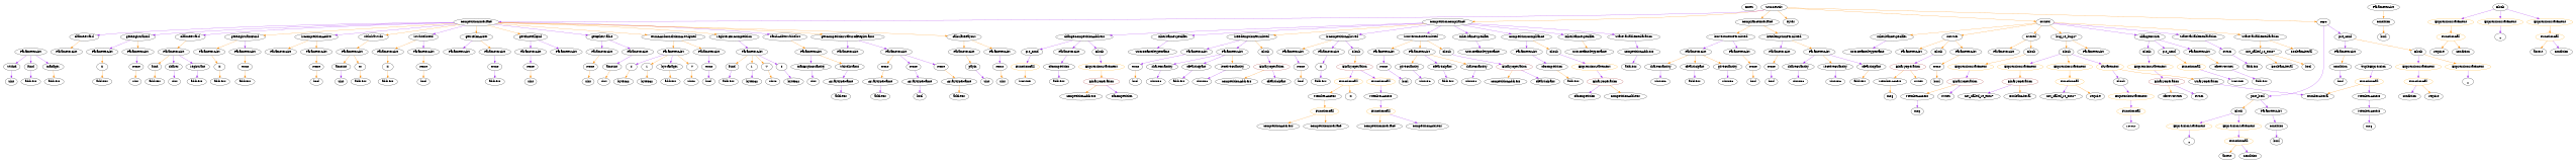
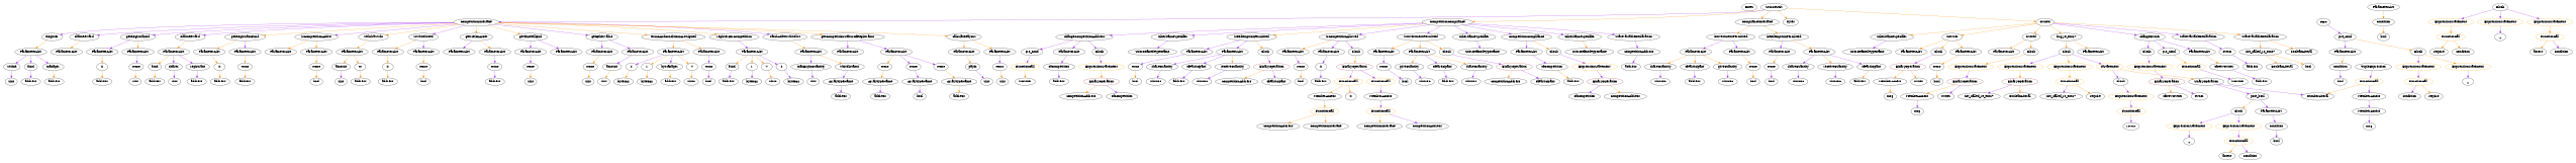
  strict digraph {
    node [color=black]
    edge [color=purple]
    Enter [height=0.5 width=0.83628 color=""]
    n2 [height=0.5 label=bytes32 width=1.0996]
    n3 [height=0.5 label=shareQuantity width=1.7095]
    n4 [height=0.5 label=uint256 width=1.0442]
    n5 [height=0.5 label=changeOwner width=1.7095]
    n6 [height=0.5 label=pre_cond width=1.2937]
    n7 [height=0.5 label=ParameterList width=1.7095]
    n8 [height=0.5 label=Block width=0.90558]
    n9 [color=orange height=0.5 label=FunctionCall width=1.6125]
    n10 [height=0.5 label=ofNewOwner width=1.6818]
    n11 [color=orange height=0.5 label=ExpressionStatement width=2.458]
    n12 [height=0.5 label=isOwner width=1.1551]
    n13 [height=0.5 label=address width=1.0996]
    n14 [color=brown height=0.5 label=BinaryOperation width=1.9867]
    n15 [height=0.5 label=competitionAddress width=2.3887]
    n16 [height=0.5 label=ParameterList width=1.7095]
    n17 [height=0.5 label=None width=0.85014]
    n18 [height=0.5 label=bool width=0.76697]
    n19 [height=0.5 label=uint width=0.75]
    n20 [height=0.5 label=ParameterList width=1.7095]
    n21 [height=0.5 label=v width=0.75]
    n22 [height=0.5 label=r width=0.75]
    n23 [height=0.5 label=s width=0.75]
    n24 [height=0.5 label=fund width=0.76697]
    n25 [height=0.5 label=uint8 width=0.7947]
    n26 [height=0.5 label=bytes32 width=1.0996]
    n27 [height=0.5 label=address width=1.0996]
    n28 [height=0.5 label=competitionAddress width=2.3887]
    n29 [height=0.5 label=uint256 width=1.0442]
    n30 [color=brown height=0.5 label=BinaryOperation width=1.9867]
    n31 [height=0.5 label=not_called_re_ent27 width=2.3887]
    n32 [height=0.5 label=BooleanLiteral width=1.7788]
    n33 [height=0.5 label=owner width=0.93331]
    n34 [height=0.5 label=address width=1.0996]
    n35 [height=0.5 label=batchAddToWhitelist width=2.5273]
    n36 [height=0.5 label=ParameterList width=1.7095]
    n37 [height=0.5 label=whitelistants width=1.5432]
    n38 [height=0.5 label=maxBuyinQuantity width=2.1947]
    n39 [height=0.5 label=ArrayTypeName width=2.0145]
    n40 [height=0.5 label=uint width=0.75]
    n41 [height=0.5 label=getCompetitionStatusOfRegistrants width=3.9411]
    n42 [height=0.5 label=ParameterList width=1.7095]
    n43 [height=0.5 label=ParameterList width=1.7095]
    n44 [height=0.5 label=None width=0.85014]
    n45 [height=0.5 label=None width=0.85014]
    n46 [height=0.5 label=None width=0.85014]
    n47 [height=0.5 label=ArrayTypeName width=2.0145]
    n48 [height=0.5 label=ArrayTypeName width=2.0145]
    n49 [height=0.5 label=ArrayTypeName width=2.0145]
    n50 [height=0.5 label=changeCompetitionAddress width=3.1649]
    n51 [height=0.5 label=ParameterList width=1.7095]
    n52 [height=0.5 label=Block width=0.90558]
    n53 [height=0.5 label=pre_cond width=1.2937]
    n54 [height=0.5 label=ofCompetition width=1.7927]
    n55 [color=orange height=0.5 label=ExpressionStatement width=2.458]
    n56 [color=orange height=0.5 label=FunctionCall width=1.6125]
    n57 [height=0.5 label=address width=1.0996]
    n58 [color=brown height=0.5 label=BinaryOperation width=1.9867]
    n59 [height=0.5 label=isOwner width=1.1551]
    n60 [height=0.5 label=msg width=0.75]
    n61 [color=orange height=0.5 label=ExpressionStatement width=2.458]
    n62 [height=0.5 label=_ width=0.75]
    n63 [color=orange height=0.5 label=FunctionCall width=1.6125]
    n64 [height=0.5 label=CompetitionInterface width=2.4719]
    n65 [height=0.5 label=competitionAddress width=2.3887]
    n66 [height=0.5 label=x width=0.75]
    n67 [height=0.5 label=address width=1.0996]
    n68 [height=0.5 label=ParameterList width=1.7095]
    n69 [height=0.5 label=receiveQuantity width=1.8897]
    n70 [height=0.5 label=uint256 width=1.0442]
    n71 [height=0.5 label=None width=0.85014]
    n72 [height=0.5 label=bool width=0.76697]
    n73 [height=0.5 label=address width=1.0996]
    n74 [height=0.5 label=UserDefinedTypeName width=2.7214]
    n75 [height=0.5 label=address width=1.0996]
    n76 [height=0.5 label=CompetitionCompliance width=2.8045]
    n77 [height=0.5 label=InheritanceSpecifier width=2.3333]
    n78 [height=0.5 label=isRedemptionPermitted width=2.7075]
    n79 [height=0.5 label=isCompetitionAllowed width=2.5966]
    n80 [height=0.5 label=isInvestmentPermitted width=2.5689]
    n81 [height=0.5 label=InheritanceSpecifier width=2.3333]
    n82 [height=0.5 label=CompetitionCompliance width=2.8045]
    n83 [height=0.5 label=InheritanceSpecifier width=2.3333]
    n84 [height=0.5 label=StateVariableDeclaration width=2.8184]
    n85 [height=0.5 label=UserDefinedTypeName width=2.7214]
    n86 [height=0.5 label=ParameterList width=1.7095]
    n87 [height=0.5 label=Block width=0.90558]
    n88 [height=0.5 label=ParameterList width=1.7095]
    n89 [height=0.5 label=ParameterList width=1.7095]
    n90 [height=0.5 label=Block width=0.90558]
    n91 [height=0.5 label=ParameterList width=1.7095]
    n92 [height=0.5 label=ParameterList width=1.7095]
    n93 [height=0.5 label=Block width=0.90558]
    n94 [height=0.5 label=ParameterList width=1.7095]
    n95 [height=0.5 label=UserDefinedTypeName width=2.7214]
    n96 [height=0.5 label=Block width=0.90558]
    n97 [height=0.5 label=ParameterList width=1.7095]
    n98 [height=0.5 label=competitionAddress width=2.3887]
    n99 [height=0.5 label=shareQuantity width=1.7095]
    n100 [height=0.5 label=ofParticipant width=1.6125]
    n101 [color=brown height=0.5 label=BinaryOperation width=1.9867]
    n102 [height=0.5 label=None width=0.85014]
    n103 [height=0.5 label=x width=0.75]
    n104 [color=brown height=0.5 label=BinaryOperation width=1.9867]
    n105 [height=0.5 label=None width=0.85014]
    n106 [height=0.5 label=giveQuantity width=1.5848]
    n107 [height=0.5 label=ofParticipant width=1.6125]
    n108 [color=brown height=0.5 label=BinaryOperation width=1.9867]
    n109 [height=0.5 label=None width=0.85014]
    n110 [color=orange height=0.5 label=ExpressionStatement width=2.458]
    n111 [height=0.5 label=ofCompetition width=1.7927]
    n112 [height=0.5 label=address width=1.0996]
    n113 [height=0.5 label=uint256 width=1.0442]
    n114 [color=brown height=0.5 label=BinaryOperation width=1.9867]
    n115 [height=0.5 label=ofCompetition width=1.7927]
    n116 [height=0.5 label=competitionAddress width=2.3887]
    n117 [height=0.5 label=condition width=1.266]
    n118 [height=0.5 label=bool width=0.76697]
    n119 [height=0.5 label=uint width=0.75]
    n120 [height=0.5 label=competitionAddress width=2.3887]
    n121 [height=0.5 label=Block width=0.90558]
    n122 [color=orange height=0.5 label=ExpressionStatement width=2.458]
    n123 [color=orange height=0.5 label=FunctionCall width=1.6125]
    n124 [height=0.5 label=revert width=0.87786]
    n125 [height=0.5 label=ofNewOwner width=1.6818]
    n126 [height=0.5 label=condition width=1.266]
    n127 [height=0.5 label=address width=1.0996]
    n128 [height=0.5 label=fund width=0.76697]
    n129 [height=0.5 label=address width=1.0996]
    n130 [height=0.5 label=ofParticipant width=1.6125]
    n131 [height=0.5 label=address width=1.0996]
    n132 [height=0.5 label=address width=1.0996]
    n133 [height=0.5 label=assert width=0.89172]
    n134 [height=0.5 label=ComplianceInterface width=2.4303]
    n135 [height=0.5 label=isInvestmentPermitted width=2.5689]
    n136 [height=0.5 label=isRedemptionPermitted width=2.7075]
    n137 [height=0.5 label=ParameterList width=1.7095]
    n138 [height=0.5 label=ParameterList width=1.7095]
    n139 [height=0.5 label=ParameterList width=1.7095]
    n140 [height=0.5 label=ParameterList width=1.7095]
    n141 [height=0.5 label=None width=0.85014]
    n142 [height=0.5 label=shareQuantity width=1.7095]
    n143 [height=0.5 label=ofParticipant width=1.6125]
    n144 [height=0.5 label=giveQuantity width=1.5848]
    n145 [height=0.5 label=shareQuantity width=1.7095]
    n146 [height=0.5 label=receiveQuantity width=1.8897]
    n147 [height=0.5 label=None width=0.85014]
    n148 [height=0.5 label=registerForCompetition width=2.6937]
    n149 [height=0.5 label=Block width=0.90558]
    n150 [color=orange height=0.5 label=ExpressionStatement width=2.458]
    n151 [color=brown height=0.5 label=BinaryOperation width=1.9867]
    n152 [height=0.5 label=MemberAccess width=1.9174]
    n153 [height=0.5 label=owner width=0.93331]
    n154 [height=0.5 label=require width=1.0026]
    n155 [height=0.5 label=calculatePayout width=1.9036]
    n156 [height=0.5 label=ParameterList width=1.7095]
    n157 [height=0.5 label=ParameterList width=1.7095]
    n158 [height=0.5 label=None width=0.85014]
    n159 [height=0.5 label=payin width=0.85014]
    n160 [height=0.5 label=uint width=0.75]
    n161 [height=0.5 label=uint width=0.75]
    n162 [height=0.5 label=r width=0.75]
    n163 [height=0.5 label=bytes32 width=1.0996]
    n164 [height=0.5 label=address width=1.0996]
    n165 [height=0.5 label=address width=1.0996]
    n166 [height=0.5 label=ParameterList width=1.7095]
    n167 [height=0.5 label=amount width=1.0581]
    n168 [height=0.5 label=bool width=0.76697]
    n169 [height=0.5 label=ParameterList width=1.7095]
    n170 [height=0.5 label=None width=0.85014]
    n171 [height=0.5 label=uint width=0.75]
    n172 [color=brown height=0.5 label=BinaryOperation width=1.9867]
    n173 [height=0.5 label=MemberAccess width=1.9174]
    n174 [height=0.5 label=owner width=0.93331]
+   n175 [height=0.5 label=Register width=1.1412]
    n176 [height=0.5 label=ParameterList width=1.7095]
    n177 [height=0.5 label=manager width=1.1551]
    n178 [height=0.5 label=withId width=0.94717]
    n179 [height=0.5 label=address width=1.0996]
    n180 [height=0.5 label=shares width=0.94717]
    n181 [height=0.5 label=uint width=0.75]
    n182 [height=0.5 label=claimReward width=1.6402]
    n183 [height=0.5 label=ParameterList width=1.7095]
    n184 [height=0.5 label=competitionAddress width=2.3887]
    n185 [height=0.5 label=ofCompetition width=1.7927]
    n186 [height=0.5 label=ofParticipant width=1.6125]
    n187 [height=0.5 label=bool width=0.76697]
    n188 [height=0.5 label=ParameterList width=1.7095]
    n189 [height=0.5 label=registrant width=1.2382]
    n190 [height=0.5 label=address width=1.0996]
    n191 [height=0.5 label=ParameterList width=1.7095]
    n192 [height=0.5 label=None width=0.85014]
    n193 [height=0.5 label=bool width=0.76697]
    n194 [height=0.5 label=uint256 width=1.0442]
    n195 [height=0.5 label=not_called_re_ent27 width=2.3887]
    n196 [height=0.5 label=BooleanLiteral width=1.7788]
    n197 [height=0.5 label=require width=1.0026]
    n198 [height=0.5 label=ParameterList width=1.7095]
    n199 [height=0.5 label=condition width=1.266]
    n200 [height=0.5 label=bool width=0.76697]
    n201 [height=0.5 label=SourceUnit width=1.46]
    n202 [height=0.5 label=CompetitionInterface width=2.4719]
    n203 [height=0.5 label=bytes width=1.0442]
    n204 [height=0.5 label=Owned width=1.0442]
    n205 [height=0.5 label=DBC width=0.82242]
    n206 [height=0.5 label=getRegistrantId width=1.862]
    n207 [height=0.5 label=ClaimReward width=1.6957]
    n208 [height=0.5 label=getRegistrantFund width=2.1808]
    n209 [height=0.5 label=isCompetitionActive width=2.4026]
    n210 [height=0.5 label=withdrawMln width=1.6402]
    n211 [height=0.5 label=isWhitelisted width=1.6125]
    n212 [height=0.5 label=getMelonAsset width=1.8343]
    n213 [height=0.5 label=getTimeTillEnd width=1.8759]
    n214 [height=0.5 label=getEtherValue width=1.7234]
    n215 [height=0.5 label=termsAndConditionsAreSigned width=3.5253]
    n216 [height=0.5 label=StateVariableDeclaration width=2.8184]
    n217 [height=0.5 label=isOwner width=1.1551]
    n218 [height=0.5 label=Owned width=1.0442]
-   n219 [height=0.5 label=bug_re_bug27 width=1.7095]
+   n219 [height=0.5 label=bug_re_ent27 width=1.7095]
    n220 [height=0.5 label=StateVariableDeclaration width=2.8184]
    n221 [height=0.5 label=InheritanceSpecifier width=2.3333]
    n222 [height=0.5 label=pre_cond width=1.2937]
    n223 [height=0.5 label=post_bool width=1.4184]
    n224 [height=0.5 label=ParameterList width=1.7095]
    n225 [height=0.5 label=ParameterList width=1.7095]
    n226 [height=0.5 label=ParameterList width=1.7095]
    n227 [height=0.5 label=ParameterList width=1.7095]
    n228 [height=0.5 label=ParameterList width=1.7095]
    n229 [height=0.5 label=ParameterList width=1.7095]
    n230 [height=0.5 label=ParameterList width=1.7095]
    n231 [height=0.5 label=ParameterList width=1.7095]
    n232 [height=0.5 label=ParameterList width=1.7095]
    n233 [height=0.5 label=ParameterList width=1.7095]
    n234 [height=0.5 label=ParameterList width=1.7095]
    n235 [height=0.5 label=ParameterList width=1.7095]
    n236 [height=0.5 label=ParameterList width=1.7095]
    n237 [height=0.5 label=ParameterList width=1.7095]
    n238 [height=0.5 label=Block width=0.90558]
    n239 [height=0.5 label=ParameterList width=1.7095]
    n240 [height=0.5 label=ParameterList width=1.7095]
    n241 [height=0.5 label=Block width=0.90558]
    n242 [height=0.5 label=BooleanLiteral width=1.7788]
    n243 [height=0.5 label=UserDefinedTypeName width=2.7214]
    n244 [height=0.5 label=Block width=0.90558]
    n245 [height=0.5 label=ParameterList width=1.7095]
    n246 [height=0.5 label=Block width=0.90558]
    n247 [height=0.5 label=address width=1.0996]
    n248 [height=0.5 label=bool width=0.76697]
    n249 [height=0.5 label=None width=0.85014]
    n250 [height=0.5 label=uint width=0.75]
    n251 [height=0.5 label=address width=1.0996]
    n252 [height=0.5 label=None width=0.85014]
    n253 [height=0.5 label=address width=1.0996]
    n254 [height=0.5 label=None width=0.85014]
    n255 [height=0.5 label=bool width=0.76697]
    n256 [height=0.5 label=bool width=0.76697]
    n257 [height=0.5 label=amount width=1.0581]
    n258 [height=0.5 label=to width=0.75]
    n259 [height=0.5 label=uint width=0.75]
    n260 [height=0.5 label=msg width=0.75]
    n261 [color=orange height=0.5 label=FunctionCall width=1.6125]
    n262 [height=0.5 label=MemberAccess width=1.9174]
    n263 [height=0.5 label=x width=0.75]
    n264 [height=0.5 label=None width=0.85014]
    n265 [height=0.5 label=not_called_re_ent27 width=2.3887]
    n266 [height=0.5 label=address width=1.0996]
    n267 [height=0.5 label=x width=0.75]
    n268 [height=0.5 label=fund width=0.76697]
    n269 [height=0.5 label=x width=0.75]
    n270 [height=0.5 label=None width=0.85014]
    n271 [height=0.5 label=byManager width=1.4462]
    n272 [height=0.5 label=v width=0.75]
    n273 [height=0.5 label=s width=0.75]
    n274 [color=orange height=0.5 label=FunctionCall width=1.6125]
    n275 [height=0.5 label=bool width=0.76697]
    n276 [height=0.5 label=uint256 width=1.0442]
    n277 [color=orange height=0.5 label=ExpressionStatement width=2.458]
    n278 [color=orange height=0.5 label=FunctionCall width=1.6125]
    n279 [height=0.5 label=condition width=1.266]
    n280 [height=0.5 label=Block width=0.90558]
    n281 [color=orange height=0.5 label=ExpressionStatement width=2.458]
    n282 [color=orange height=0.5 label=ExpressionStatement width=2.458]
    n283 [color=orange height=0.5 label=ExpressionStatement width=2.458]
    n284 [height=0.5 label=_ width=0.75]
    n285 [color=orange height=0.5 label=FunctionCall width=1.6125]
    n286 [height=0.5 label=condition width=1.266]
    n287 [height=0.5 label=uint256 width=1.0442]
    n288 [color=orange height=0.5 label=ExpressionStatement width=2.458]
    n289 [height=0.5 label=_ width=0.75]
    n290 [height=0.5 label=NumberLiteral width=1.765]
    n291 [height=0.5 label=address width=1.0996]
    n292 [color=orange height=0.5 label=ExpressionStatement width=2.458]
    n293 [color=orange height=0.5 label=FunctionCall width=1.6125]
    n294 [height=0.5 label=assert width=0.89172]
    n295 [height=0.5 label=condition width=1.266]
    n296 [height=0.5 label=address width=1.0996]
    n297 [height=0.5 label=bool width=0.76697]
    n298 [color=orange height=0.5 label=FunctionCall width=1.6125]
    n299 [height=0.5 label=require width=1.0026]
    n300 [height=0.5 label=address width=1.0996]
    n301 [height=0.5 label=address width=1.0996]
    n302 [color=orange height=0.5 label=ExpressionStatement width=2.458]
    n303 [height=0.5 label=address width=1.0996]
    n304 [height=0.5 label=uint256 width=1.0442]
    n305 [height=0.5 label=bool width=0.76697]
    n306 [height=0.5 label=owner width=0.93331]
    n307 [height=0.5 label=MemberAccess width=1.9174]
    n308 [color=orange height=0.5 label=FunctionCall width=1.6125]
    n309 [height=0.5 label=CompetitionInterface width=2.4719]
    n310 [height=0.5 label=msg width=0.75]
    n311 [height=0.5 label=ofParticipant width=1.6125]
    n312 [color=orange height=0.5 label=IfStatement width=1.4739]
    n313 [height=0.5 label=uint width=0.75]
    n314 [color=orange height=0.5 label=FunctionCall width=1.6125]
    n315 [color=orange height=0.5 label=ExpressionStatement width=2.458]
    n316 [height=0.5 label=condition width=1.266]
    n317 [height=0.5 label=UnaryOperation width=1.9452]
    n318 [height=0.5 label=uint8 width=0.7947]
    n319 [height=0.5 label=MemberAccess width=1.9174]
    n320 [height=0.5 label=MemberAccess width=1.9174]
    n321 [height=0.5 label=bytes32 width=1.0996]
    n322 [height=0.5 label=bool width=0.76697]
    n323 [height=0.5 label=ParameterList width=1.7095]
    n324 [height=0.5 label=TupleExpression width=2.0422]
    n325 [color=orange height=0.5 label=FunctionCall width=1.6125]
    n3 -> n4
    n5 -> n6
    n5 -> n7
    n5 -> n8
    n6 -> n9 [color=darkorange]
    n7 -> n10 [color=darkorange]
    n8 -> n11
    n9 -> n12
    n10 -> n13
    n11 -> n14
    n14 -> n125 [color=darkorange]
    n14 -> n306
    n17 -> n18
    n20 -> n21 [color=darkorange]
    n20 -> n22 [color=darkorange]
    n20 -> n23
    n20 -> n24 [color=darkorange]
    n21 -> n25 [color=darkorange]
    n22 -> n2
    n23 -> n26
    n24 -> n27
    n30 -> n31
    n30 -> n32 [color=darkorange]
    n33 -> n34
    n35 -> n36 [color=darkorange]
    n36 -> n37 [color=darkorange]
    n36 -> n38
    n37 -> n39
    n38 -> n40
    n39 -> n75
    n41 -> n42
    n41 -> n43
    n42 -> n44
    n42 -> n45 [color=darkorange]
    n42 -> n46
    n44 -> n47 [color=darkorange]
    n45 -> n48 [color=darkorange]
    n46 -> n49
    n47 -> n165 [color=darkorange]
    n48 -> n127
    n49 -> n256
    n50 -> n51
    n50 -> n52
    n50 -> n53
    n51 -> n54
    n52 -> n55
    n53 -> n56
    n54 -> n57
    n55 -> n58 [color=darkorange]
    n56 -> n59 [color=darkorange]
    n58 -> n184 [color=darkorange]
    n58 -> n185
    n61 -> n62
    n63 -> n64 [color=darkorange]
    n63 -> n65 [color=darkorange]
    n66 -> n67 [color=darkorange]
    n68 -> n17
    n69 -> n70
    n71 -> n72 [color=darkorange]
    n76 -> n50
    n76 -> n77
    n76 -> n78 [color=darkorange]
    n76 -> n79
    n76 -> n80
    n76 -> n81
    n76 -> n82
    n76 -> n83
    n76 -> n84
    n77 -> n85
    n78 -> n86
    n78 -> n87 [color=darkorange]
    n78 -> n88
    n79 -> n89
    n79 -> n90
    n79 -> n91 [color=darkorange]
    n80 -> n92 [color=darkorange]
    n80 -> n93 [color=darkorange]
    n80 -> n94 [color=darkorange]
    n81 -> n95
    n82 -> n96 [color=darkorange]
    n82 -> n97
    n83 -> n74 [color=darkorange]
    n84 -> n98
    n86 -> n69 [color=darkorange]
    n86 -> n99
    n86 -> n100
    n87 -> n101
    n88 -> n102
    n89 -> n103
    n90 -> n104 [color=darkorange]
    n91 -> n105
    n92 -> n3 [color=darkorange]
    n92 -> n106 [color=darkorange]
    n92 -> n107
    n93 -> n108
    n94 -> n109
    n96 -> n110
    n97 -> n111
    n98 -> n112
    n99 -> n29
    n100 -> n132
    n101 -> n120 [color=darkorange]
    n101 -> n186
    n102 -> n187 [color=darkorange]
    n103 -> n247
    n104 -> n261
    n104 -> n274
    n105 -> n275 [color=darkorange]
    n106 -> n276
    n107 -> n164
    n108 -> n28 [color=darkorange]
    n108 -> n311
    n109 -> n248
    n110 -> n114
    n111 -> n301 [color=darkorange]
    n114 -> n115
    n114 -> n116 [color=darkorange]
    n117 -> n118 [color=darkorange]
    n121 -> n122
    n122 -> n123
    n123 -> n124
    n128 -> n129
    n130 -> n131 [color=darkorange]
    n134 -> n135 [color=darkorange]
    n134 -> n136 [color=darkorange]
    n135 -> n137
    n135 -> n138
    n136 -> n139 [color=darkorange]
    n136 -> n140
    n137 -> n141 [color=darkorange]
    n138 -> n142 [color=darkorange]
    n138 -> n143 [color=darkorange]
    n138 -> n144 [color=darkorange]
    n139 -> n130
    n139 -> n145
    n139 -> n146 [color=darkorange]
    n140 -> n147 [color=darkorange]
    n141 -> n297 [color=darkorange]
    n142 -> n113
    n143 -> n303
    n144 -> n304
    n145 -> n287
    n146 -> n194
    n147 -> n322
    n148 -> n20
    n149 -> n150 [color=darkorange]
    n150 -> n151
    n151 -> n152 [color=darkorange]
    n151 -> n153
    n152 -> n260
    n155 -> n156 [color=darkorange]
    n155 -> n157 [color=darkorange]
    n156 -> n158
    n157 -> n159 [color=darkorange]
    n158 -> n160 [color=darkorange]
    n159 -> n161
    n162 -> n163 [color=darkorange]
    n166 -> n167
    n167 -> n19 [color=darkorange]
    n169 -> n170
    n170 -> n171 [color=darkorange]
    n172 -> n173 [color=darkorange]
    n172 -> n174 [color=darkorange]
    n173 -> n60 [color=darkorange]
+   n175 -> n176 [color=darkorange]
    n176 -> n128
    n176 -> n177
    n176 -> n178
    n177 -> n179 [color=darkorange]
    n178 -> n119
    n180 -> n181
    n182 -> n183 [color=darkorange]
    n188 -> n71 [color=darkorange]
    n189 -> n190
    n191 -> n192 [color=darkorange]
    n192 -> n193 [color=darkorange]
    n195 -> n168 [color=darkorange]
    n195 -> n196 [color=darkorange]
    n198 -> n199
    n199 -> n200
    n201 -> n76 [color=darkorange]
    n201 -> n134 [color=darkorange]
    n201 -> n202
    n201 -> n203 [color=darkorange]
    n201 -> n204 [color=darkorange]
-   n201 -> n205 [color=darkorange]
    n202 -> n35
    n202 -> n41 [color=darkorange]
    n202 -> n148 [color=darkorange]
    n202 -> n155 [color=darkorange]
+   n202 -> n175
    n202 -> n182
    n202 -> n206
    n202 -> n207
    n202 -> n208 [color=darkorange]
    n202 -> n209
    n202 -> n210 [color=darkorange]
    n202 -> n211
    n202 -> n212 [color=darkorange]
    n202 -> n213 [color=darkorange]
    n202 -> n214
    n202 -> n215 [color=darkorange]
    n204 -> n5
    n204 -> n216
    n204 -> n217 [color=darkorange]
    n204 -> n218 [color=darkorange]
    n204 -> n219 [color=darkorange]
    n204 -> n220 [color=darkorange]
    n204 -> n221 [color=darkorange]
    n205 -> n222
-   n205 -> n223
+   n317 -> n223
    n206 -> n169 [color=darkorange]
    n206 -> n224
    n207 -> n225 [color=darkorange]
    n208 -> n226
    n208 -> n227 [color=darkorange]
    n209 -> n188 [color=darkorange]
    n209 -> n228 [color=darkorange]
    n210 -> n229 [color=darkorange]
    n211 -> n191
    n211 -> n230 [color=darkorange]
    n212 -> n231 [color=darkorange]
    n212 -> n232
    n213 -> n16
    n213 -> n233
    n214 -> n166
    n214 -> n234
    n215 -> n68 [color=darkorange]
    n215 -> n235 [color=darkorange]
    n216 -> n33
    n217 -> n236 [color=darkorange]
    n217 -> n237 [color=darkorange]
    n217 -> n238 [color=darkorange]
    n218 -> n149 [color=darkorange]
    n218 -> n239 [color=darkorange]
    n219 -> n240 [color=darkorange]
    n219 -> n241 [color=darkorange]
    n220 -> n195 [color=darkorange]
    n220 -> n242 [color=darkorange]
    n221 -> n243
    n222 -> n244 [color=darkorange]
    n222 -> n245
    n223 -> n198
    n223 -> n246 [color=darkorange]
    n224 -> n267 [color=darkorange]
    n225 -> n180
    n225 -> n189
    n225 -> n268 [color=darkorange]
    n226 -> n252 [color=darkorange]
    n227 -> n66 [color=darkorange]
    n229 -> n257 [color=darkorange]
    n229 -> n258 [color=darkorange]
    n230 -> n269 [color=darkorange]
    n231 -> n264
    n233 -> n249
    n234 -> n270 [color=darkorange]
    n235 -> n162 [color=darkorange]
    n235 -> n271
    n235 -> n272 [color=darkorange]
    n235 -> n273
    n236 -> n254 [color=darkorange]
    n238 -> n172
    n241 -> n277
    n241 -> n302 [color=darkorange]
    n241 -> n312
    n244 -> n61 [color=darkorange]
    n244 -> n315
    n245 -> n316 [color=darkorange]
    n246 -> n288
    n246 -> n292
    n249 -> n250 [color=darkorange]
    n252 -> n253 [color=darkorange]
    n254 -> n255 [color=darkorange]
    n257 -> n259
    n258 -> n73 [color=darkorange]
    n261 -> n262 [color=darkorange]
    n261 -> n263 [color=darkorange]
    n262 -> n63 [color=darkorange]
    n264 -> n251
    n267 -> n291 [color=darkorange]
    n268 -> n300 [color=darkorange]
    n269 -> n296 [color=darkorange]
    n270 -> n313 [color=darkorange]
    n271 -> n266 [color=darkorange]
    n272 -> n318 [color=darkorange]
    n273 -> n321 [color=darkorange]
    n274 -> n307
    n277 -> n30 [color=darkorange]
    n278 -> n197 [color=darkorange]
    n278 -> n279 [color=darkorange]
    n280 -> n281
    n280 -> n282
    n280 -> n283
    n281 -> n278 [color=darkorange]
    n282 -> n284
    n283 -> n285 [color=darkorange]
    n285 -> n133 [color=darkorange]
    n285 -> n286
    n288 -> n289
    n292 -> n293
    n293 -> n294 [color=darkorange]
    n293 -> n295
    n298 -> n265
    n298 -> n299 [color=darkorange]
    n302 -> n298 [color=darkorange]
    n307 -> n308
    n308 -> n15
    n308 -> n309 [color=darkorange]
    n312 -> n121
    n312 -> n317 [color=darkorange]
    n314 -> n126
    n314 -> n154 [color=darkorange]
    n315 -> n314
    n316 -> n305
    n317 -> n290
    n319 -> n310
    n320 -> n319
    n323 -> n117 [color=darkorange]
    n324 -> n325
    n325 -> n290 [color=darkorange]
    n325 -> n320
  }
